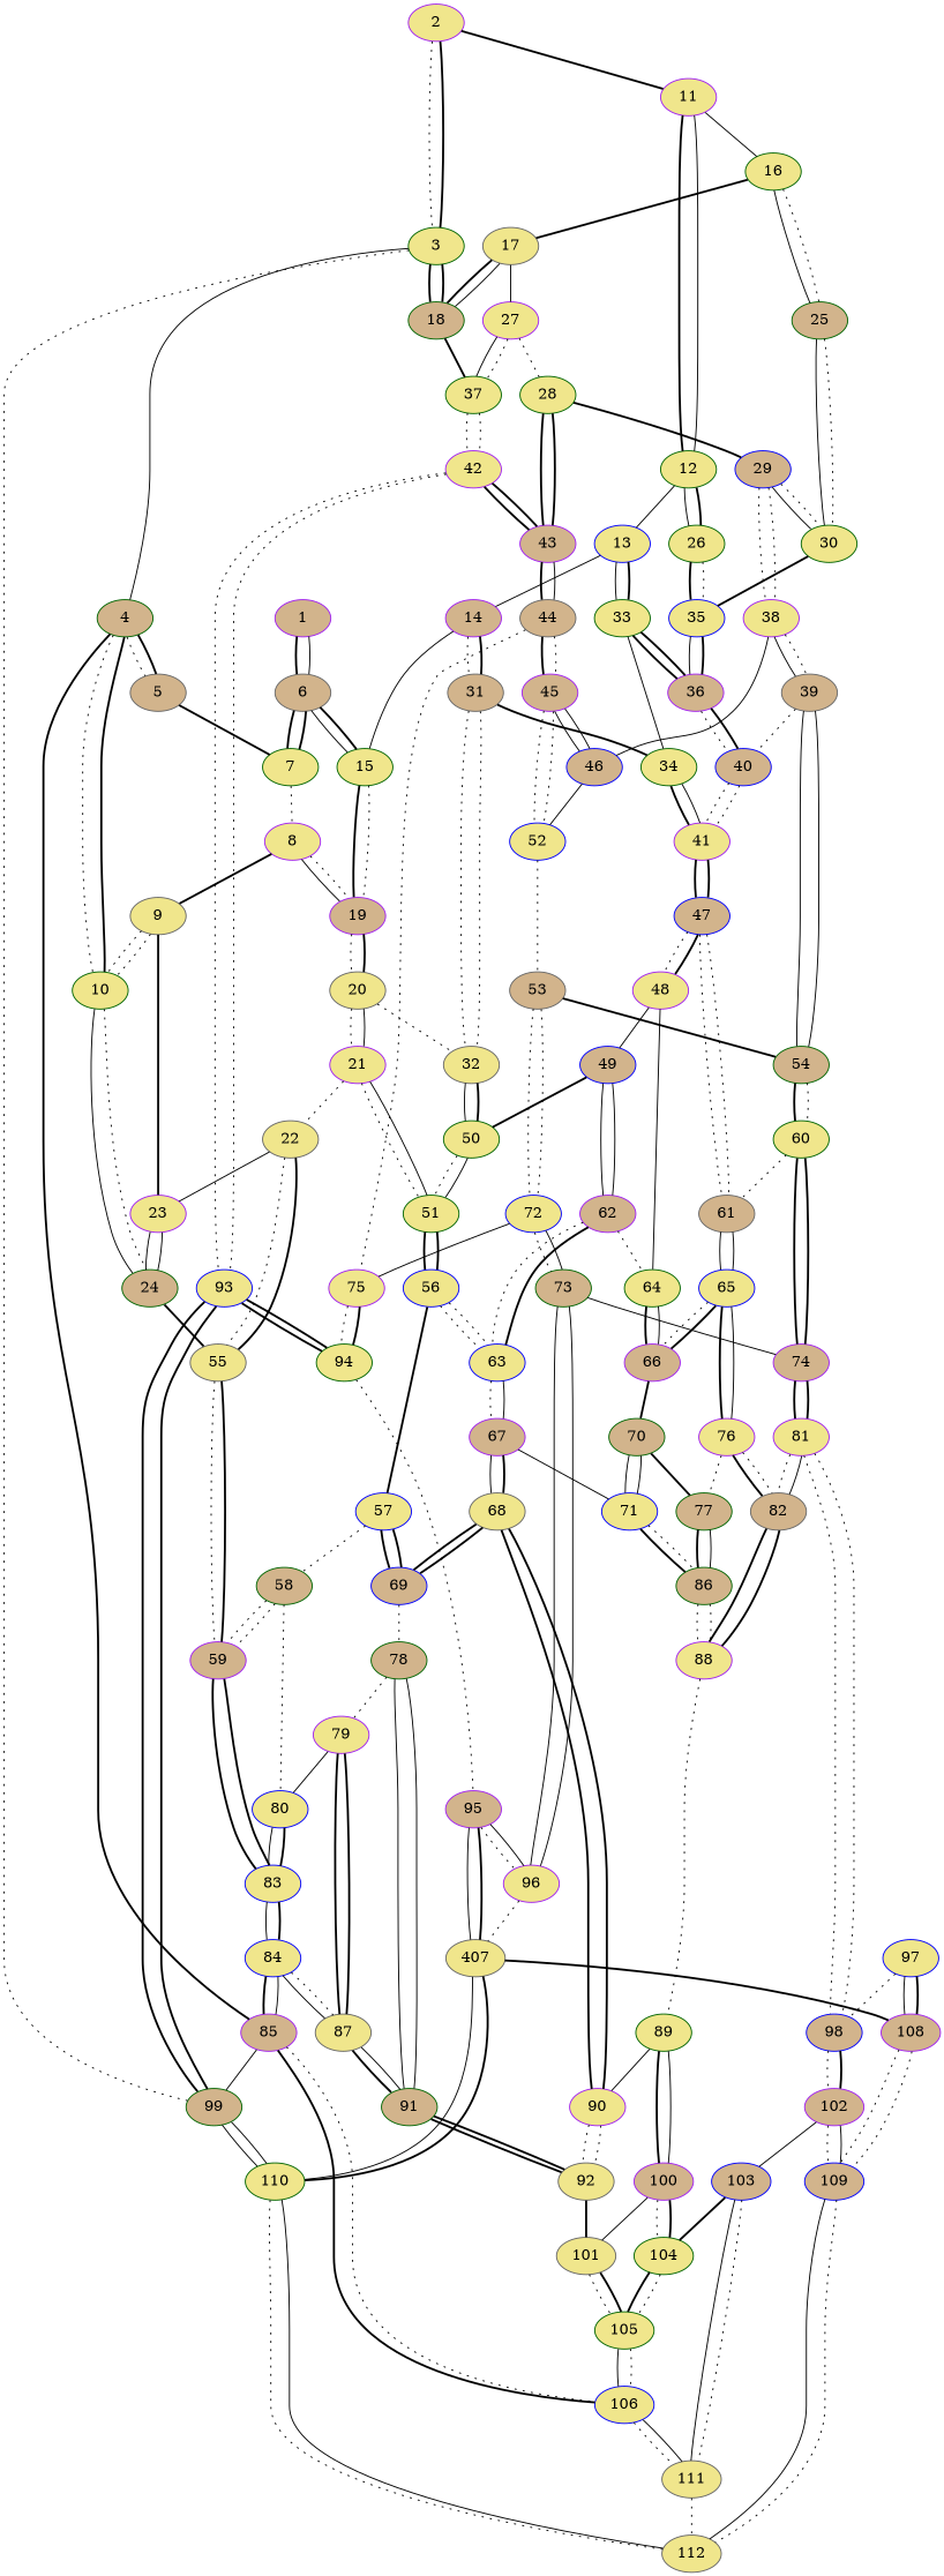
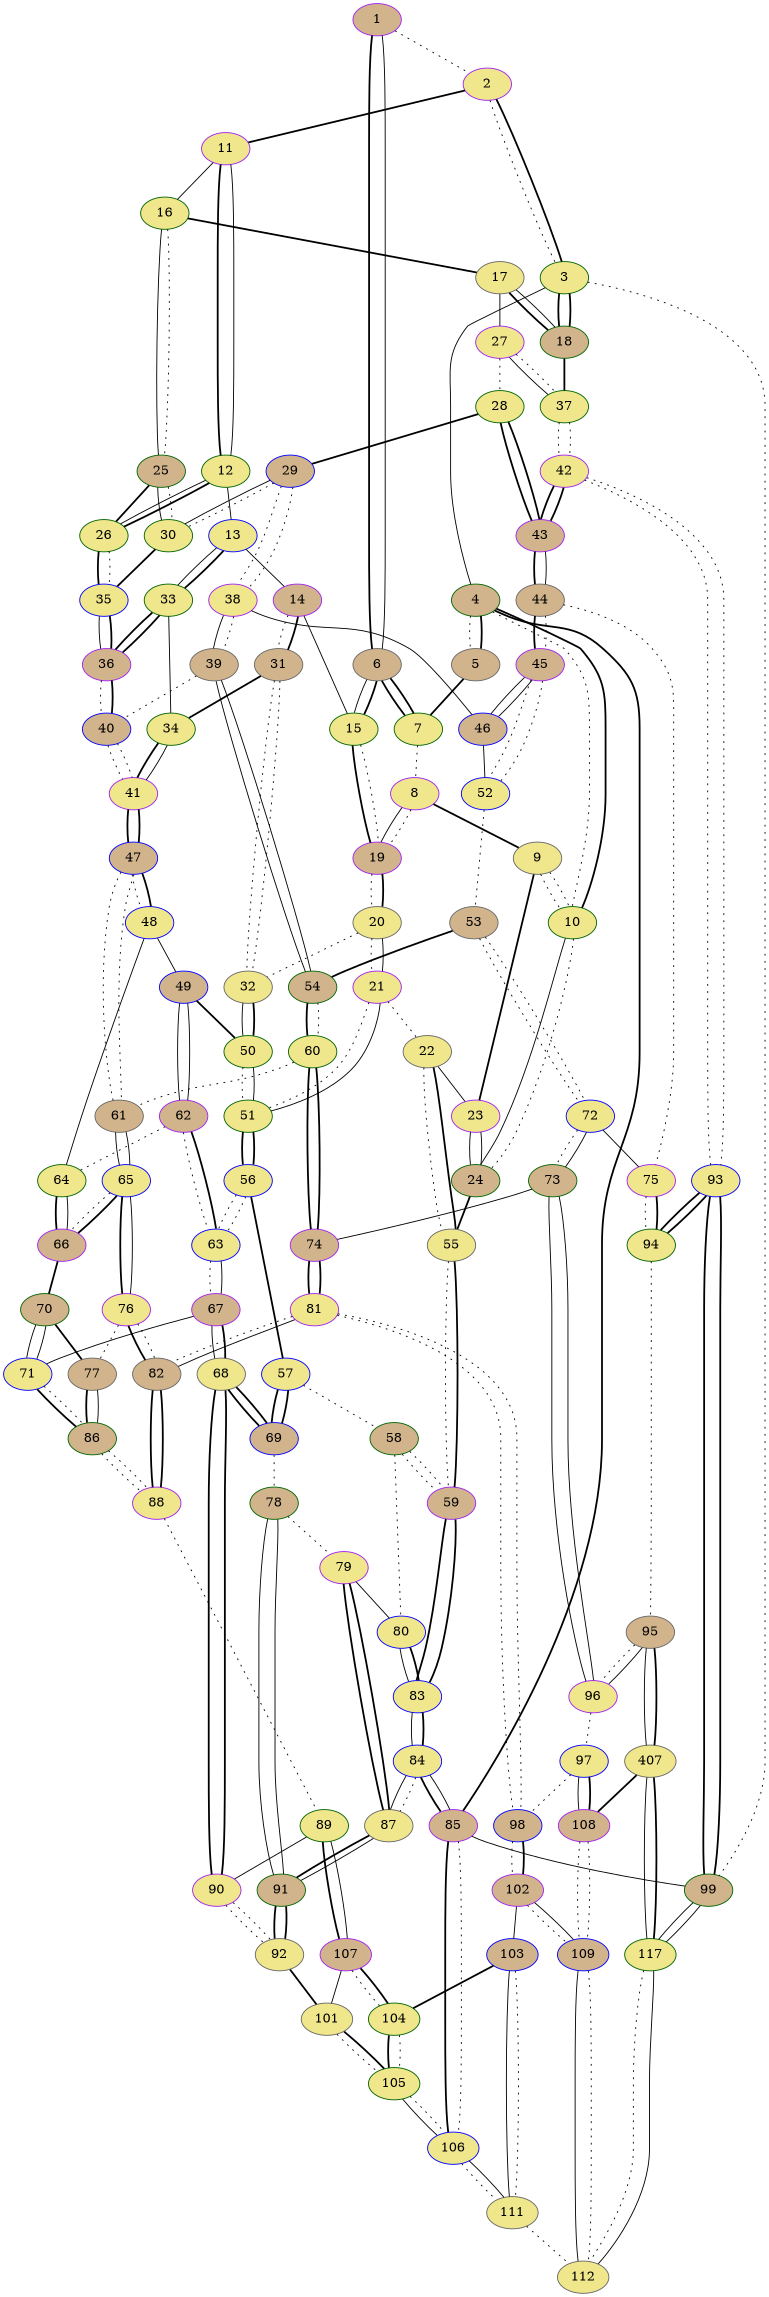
  graph {
    node [color=darkgreen fillcolor=khaki style=filled]
    edge [style=bold]
    1 [color=purple fillcolor=tan]
    2 [color=purple]
    6 [color=gray40 fillcolor=tan]
    3
    11 [color=purple]
    7
    15
    4 [fillcolor=tan]
    18 [fillcolor=tan]
    99 [fillcolor=tan]
    12
    16
    5 [color=gray40 fillcolor=tan]
    10
    85 [color=purple fillcolor=tan]
    37
-   110
+   110 [label=117]
    24 [fillcolor=tan]
    106 [color=blue]
    8 [color=purple]
    19 [color=purple fillcolor=tan]
    9 [color=gray40]
    23 [color=purple]
    20 [color=gray40]
    55 [color=gray40]
    13 [color=blue]
    26
    17 [color=gray40]
    25 [fillcolor=tan]
    14 [color=purple fillcolor=tan]
    33
    35 [color=blue]
    31 [color=gray40 fillcolor=tan]
    34
    36 [color=purple fillcolor=tan]
    32 [color=gray40]
    27 [color=purple]
    30
    28
    42 [color=purple]
    21 [color=purple]
    22 [color=gray40]
    51
    50
    56 [color=blue]
    59 [color=purple fillcolor=tan]
    29 [color=blue fillcolor=tan]
    43 [color=purple fillcolor=tan]
    38 [color=purple]
    44 [color=gray40 fillcolor=tan]
    39 [color=gray40 fillcolor=tan]
    46 [color=blue fillcolor=tan]
    41 [color=purple]
    40 [color=blue fillcolor=tan]
    47 [color=blue fillcolor=tan]
    93 [color=blue]
    54 [fillcolor=tan]
    52 [color=blue]
    60
-   48 [color=purple]
+   48 [color=blue]
    61 [color=gray40 fillcolor=tan]
    94
    45 [color=purple fillcolor=tan]
    75 [color=purple]
    53 [color=gray40 fillcolor=tan]
    49 [color=blue fillcolor=tan]
    64
    65 [color=blue]
    62 [color=purple fillcolor=tan]
    66 [color=purple fillcolor=tan]
    63 [color=blue]
    57 [color=blue]
    72 [color=blue]
    73 [fillcolor=tan]
    74 [color=purple fillcolor=tan]
    83 [color=blue]
    58 [fillcolor=tan]
    69 [color=blue fillcolor=tan]
    67 [color=purple fillcolor=tan]
    80 [color=blue]
    78 [fillcolor=tan]
    84 [color=blue]
    81 [color=purple]
    76 [color=purple]
    68 [color=gray40]
    71 [color=blue]
    70 [fillcolor=tan]
-   77 [fillcolor=tan]
+   77 [color=gray40 fillcolor=tan]
    82 [color=gray40 fillcolor=tan]
    90 [color=purple]
    86 [fillcolor=tan]
    92 [color=gray40]
    79 [color=purple]
    91 [fillcolor=tan]
    88 [color=purple]
    96 [color=purple]
    97 [color=blue]
    98 [color=blue fillcolor=tan]
-   95 [color=purple fillcolor=tan]
+   95 [color=gray40 fillcolor=tan]
    87 [color=gray40]
    102 [color=purple fillcolor=tan]
    89
    111 [color=gray40]
-   100 [color=purple fillcolor=tan]
+   100 [color=purple fillcolor=tan label=107]
    101 [color=gray40]
    104
    105
    n108 [color=gray40 label=407]
    108 [color=purple fillcolor=tan]
    109 [color=blue fillcolor=tan]
    103 [color=blue fillcolor=tan]
    112 [color=gray40]
+   1 -- 2 [style=dotted]
    1 -- 6
    1 -- 6 [style=solid]
    2 -- 3 [style=dotted]
    2 -- 3
    2 -- 11
    6 -- 7
    6 -- 7
    6 -- 15 [style=solid]
    6 -- 15
    3 -- 4 [style=solid]
    3 -- 18
    3 -- 18
    3 -- 99 [style=dotted]
    11 -- 12
    11 -- 12 [style=solid]
    11 -- 16 [style=solid]
    7 -- 8 [style=dotted]
    15 -- 19
    15 -- 19 [style=dotted]
    4 -- 5 [style=dotted]
    4 -- 5
    4 -- 10 [style=dotted]
    4 -- 10
    4 -- 85
    18 -- 37
    99 -- 110 [style=solid]
    99 -- 110 [style=solid]
    12 -- 13 [style=solid]
    12 -- 26 [style=solid]
    12 -- 26
    16 -- 17
    16 -- 25 [style=solid]
    16 -- 25 [style=dotted]
    5 -- 7
    10 -- 24 [style=solid]
    10 -- 24 [style=dotted]
    85 -- 99 [style=solid]
    85 -- 106
    85 -- 106 [style=dotted]
    37 -- 42 [style=dotted]
    37 -- 42 [style=dotted]
    110 -- 112 [style=dotted]
    110 -- 112 [style=solid]
    24 -- 55
    106 -- 111 [style=dotted]
    106 -- 111 [style=solid]
    8 -- 19 [style=solid]
    8 -- 19 [style=dotted]
    8 -- 9
    19 -- 20 [style=dotted]
    19 -- 20
    9 -- 10 [style=dotted]
    9 -- 10 [style=dotted]
    9 -- 23
    23 -- 24 [style=solid]
    23 -- 24 [style=solid]
    20 -- 32 [style=dotted]
    20 -- 21 [style=dotted]
    20 -- 21 [style=solid]
    55 -- 59 [style=dotted]
    55 -- 59
    13 -- 14 [style=solid]
    13 -- 33 [style=solid]
    13 -- 33
    26 -- 35
    26 -- 35 [style=dotted]
    17 -- 18
    17 -- 18 [style=solid]
    17 -- 27 [style=solid]
+   25 -- 26
    25 -- 30 [style=solid]
    25 -- 30 [style=dotted]
    14 -- 15 [style=solid]
    14 -- 31 [style=dotted]
    14 -- 31
    33 -- 34 [style=solid]
    33 -- 36
    33 -- 36
    35 -- 36 [style=solid]
    35 -- 36
    31 -- 34
    31 -- 32 [style=dotted]
    31 -- 32 [style=dotted]
    34 -- 41
    34 -- 41 [style=solid]
    36 -- 40 [style=dotted]
    36 -- 40
    32 -- 50 [style=solid]
    32 -- 50
    27 -- 37 [style=solid]
    27 -- 37 [style=dotted]
    27 -- 28 [style=dotted]
    30 -- 35
    28 -- 29
    28 -- 43
    28 -- 43
    42 -- 43
    42 -- 43
    42 -- 93 [style=dotted]
    42 -- 93 [style=dotted]
    21 -- 22 [style=dotted]
    21 -- 51 [style=dotted]
    21 -- 51 [style=solid]
    22 -- 23 [style=solid]
    22 -- 55 [style=dotted]
    22 -- 55
    51 -- 56
    51 -- 56
    50 -- 51 [style=dotted]
    50 -- 51 [style=solid]
    56 -- 63 [style=dotted]
    56 -- 63 [style=dotted]
    56 -- 57
    59 -- 83
    59 -- 83
    29 -- 30 [style=solid]
    29 -- 30 [style=dotted]
    29 -- 38 [style=dotted]
    29 -- 38 [style=dotted]
    43 -- 44
    43 -- 44 [style=solid]
    38 -- 39 [style=solid]
    38 -- 39 [style=dotted]
    38 -- 46 [style=solid]
    44 -- 45
    44 -- 45 [style=dotted]
    44 -- 75 [style=dotted]
    39 -- 40 [style=dotted]
    39 -- 54 [style=solid]
    39 -- 54 [style=solid]
    46 -- 52 [style=solid]
    41 -- 47
    41 -- 47
    40 -- 41 [style=dotted]
    40 -- 41 [style=dotted]
    47 -- 48 [style=dotted]
    47 -- 48
    47 -- 61 [style=dotted]
    47 -- 61 [style=dotted]
    93 -- 99
    93 -- 99
    93 -- 94
    93 -- 94
    54 -- 60
    54 -- 60 [style=dotted]
    52 -- 53 [style=dotted]
    60 -- 61 [style=dotted]
    60 -- 74
    60 -- 74
    48 -- 49 [style=solid]
    48 -- 64 [style=solid]
    61 -- 65 [style=solid]
    61 -- 65 [style=solid]
    94 -- 95 [style=dotted]
    45 -- 46 [style=solid]
    45 -- 46 [style=solid]
    45 -- 52 [style=dotted]
    45 -- 52 [style=dotted]
    75 -- 94 [style=dotted]
    75 -- 94
    53 -- 54
    53 -- 72 [style=dotted]
    53 -- 72 [style=dotted]
    49 -- 50
    49 -- 62 [style=solid]
    49 -- 62 [style=solid]
    64 -- 66
    64 -- 66 [style=solid]
    65 -- 66 [style=dotted]
    65 -- 66
    65 -- 76
    65 -- 76 [style=solid]
    62 -- 64 [style=dotted]
    62 -- 63 [style=dotted]
    62 -- 63
    66 -- 70
    63 -- 67 [style=dotted]
    63 -- 67 [style=solid]
    57 -- 58 [style=dotted]
    57 -- 69
    57 -- 69
    72 -- 75 [style=solid]
    72 -- 73 [style=dotted]
    72 -- 73 [style=solid]
    73 -- 74 [style=solid]
    73 -- 96 [style=solid]
    73 -- 96 [style=solid]
    74 -- 81
    74 -- 81
    83 -- 84 [style=solid]
    83 -- 84
    58 -- 59 [style=dotted]
    58 -- 59 [style=dotted]
    58 -- 80 [style=dotted]
    69 -- 78 [style=dotted]
    67 -- 68 [style=solid]
    67 -- 68
    67 -- 71 [style=solid]
    80 -- 83 [style=solid]
    80 -- 83
    78 -- 79 [style=dotted]
    78 -- 91 [style=solid]
    78 -- 91 [style=solid]
    84 -- 85
    84 -- 85 [style=solid]
    84 -- 87 [style=solid]
    84 -- 87 [style=dotted]
    81 -- 82 [style=dotted]
    81 -- 82 [style=solid]
    81 -- 98 [style=dotted]
    81 -- 98 [style=dotted]
    76 -- 77 [style=dotted]
    76 -- 82
    76 -- 82 [style=dotted]
    68 -- 69
    68 -- 69
    68 -- 90
    68 -- 90
    71 -- 86
    71 -- 86 [style=dotted]
    70 -- 71 [style=solid]
    70 -- 71 [style=solid]
    70 -- 77
    77 -- 86
    77 -- 86 [style=solid]
    82 -- 88
    82 -- 88
    90 -- 92 [style=dotted]
    90 -- 92 [style=dotted]
    86 -- 88 [style=dotted]
    86 -- 88 [style=dotted]
    92 -- 101
    79 -- 80 [style=solid]
    79 -- 87
    79 -- 87
    91 -- 92
    91 -- 92
    88 -- 89 [style=dotted]
-   96 -- n108 [style=dotted]
+   96 -- 97 [style=dotted]
    97 -- 98 [style=dotted]
    97 -- 108 [style=solid]
    97 -- 108
    98 -- 102 [style=dotted]
    98 -- 102
    95 -- 96 [style=dotted]
    95 -- 96 [style=solid]
    95 -- n108 [style=solid]
    95 -- n108
    87 -- 91
    87 -- 91 [style=solid]
    102 -- 109 [style=dotted]
    102 -- 109 [style=solid]
    102 -- 103 [style=solid]
    89 -- 90 [style=solid]
    89 -- 100
    89 -- 100 [style=solid]
    111 -- 112 [style=dotted]
    100 -- 101 [style=solid]
    100 -- 104 [style=dotted]
    100 -- 104
    101 -- 105 [style=dotted]
    101 -- 105
    104 -- 105
    104 -- 105 [style=dotted]
    105 -- 106 [style=solid]
    105 -- 106 [style=dotted]
    n108 -- 110 [style=solid]
    n108 -- 110
    n108 -- 108
    108 -- 109 [style=dotted]
    108 -- 109 [style=dotted]
    109 -- 112 [style=solid]
    109 -- 112 [style=dotted]
    103 -- 111 [style=solid]
    103 -- 111 [style=dotted]
    103 -- 104
  }
